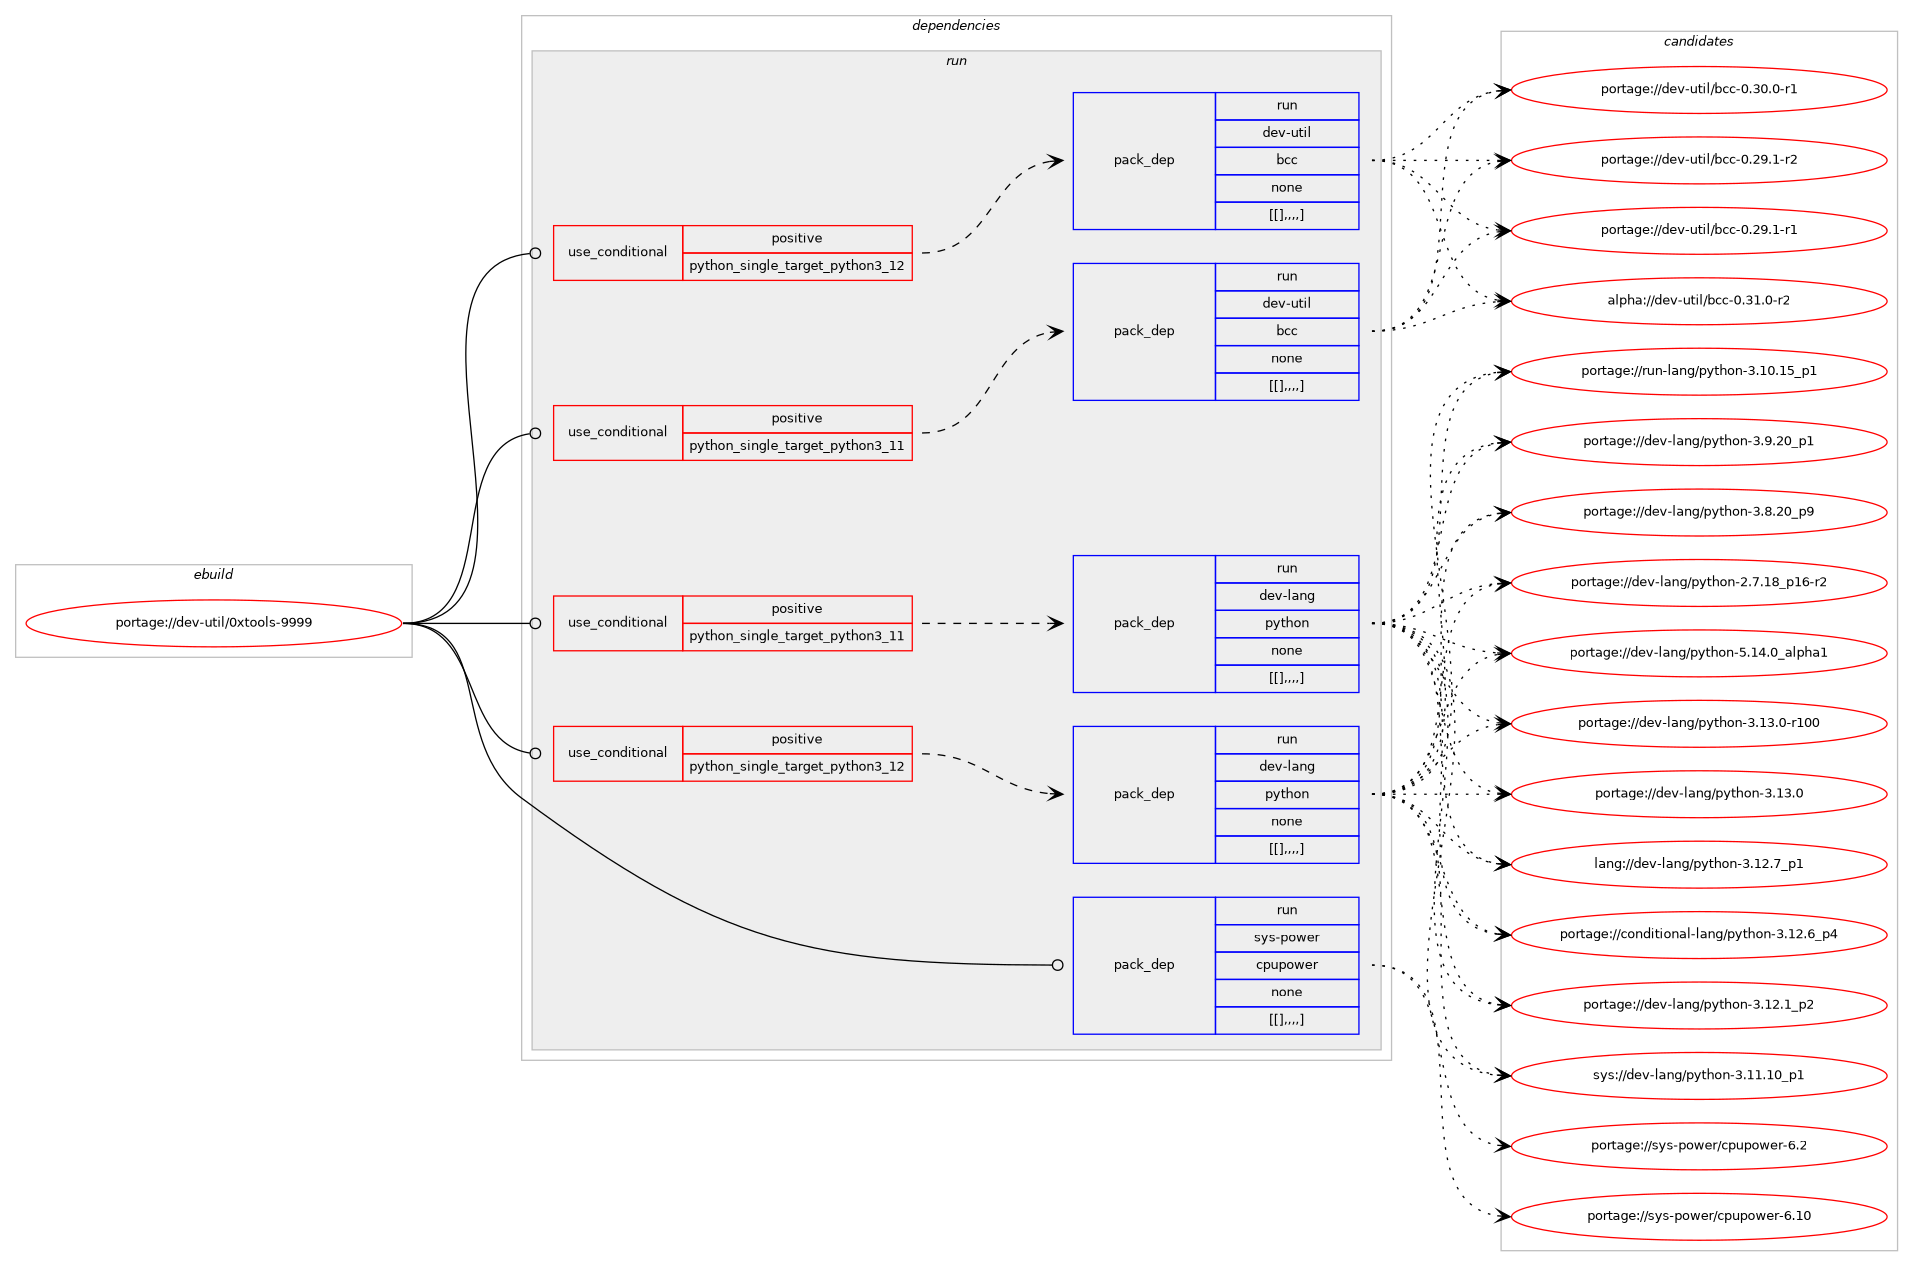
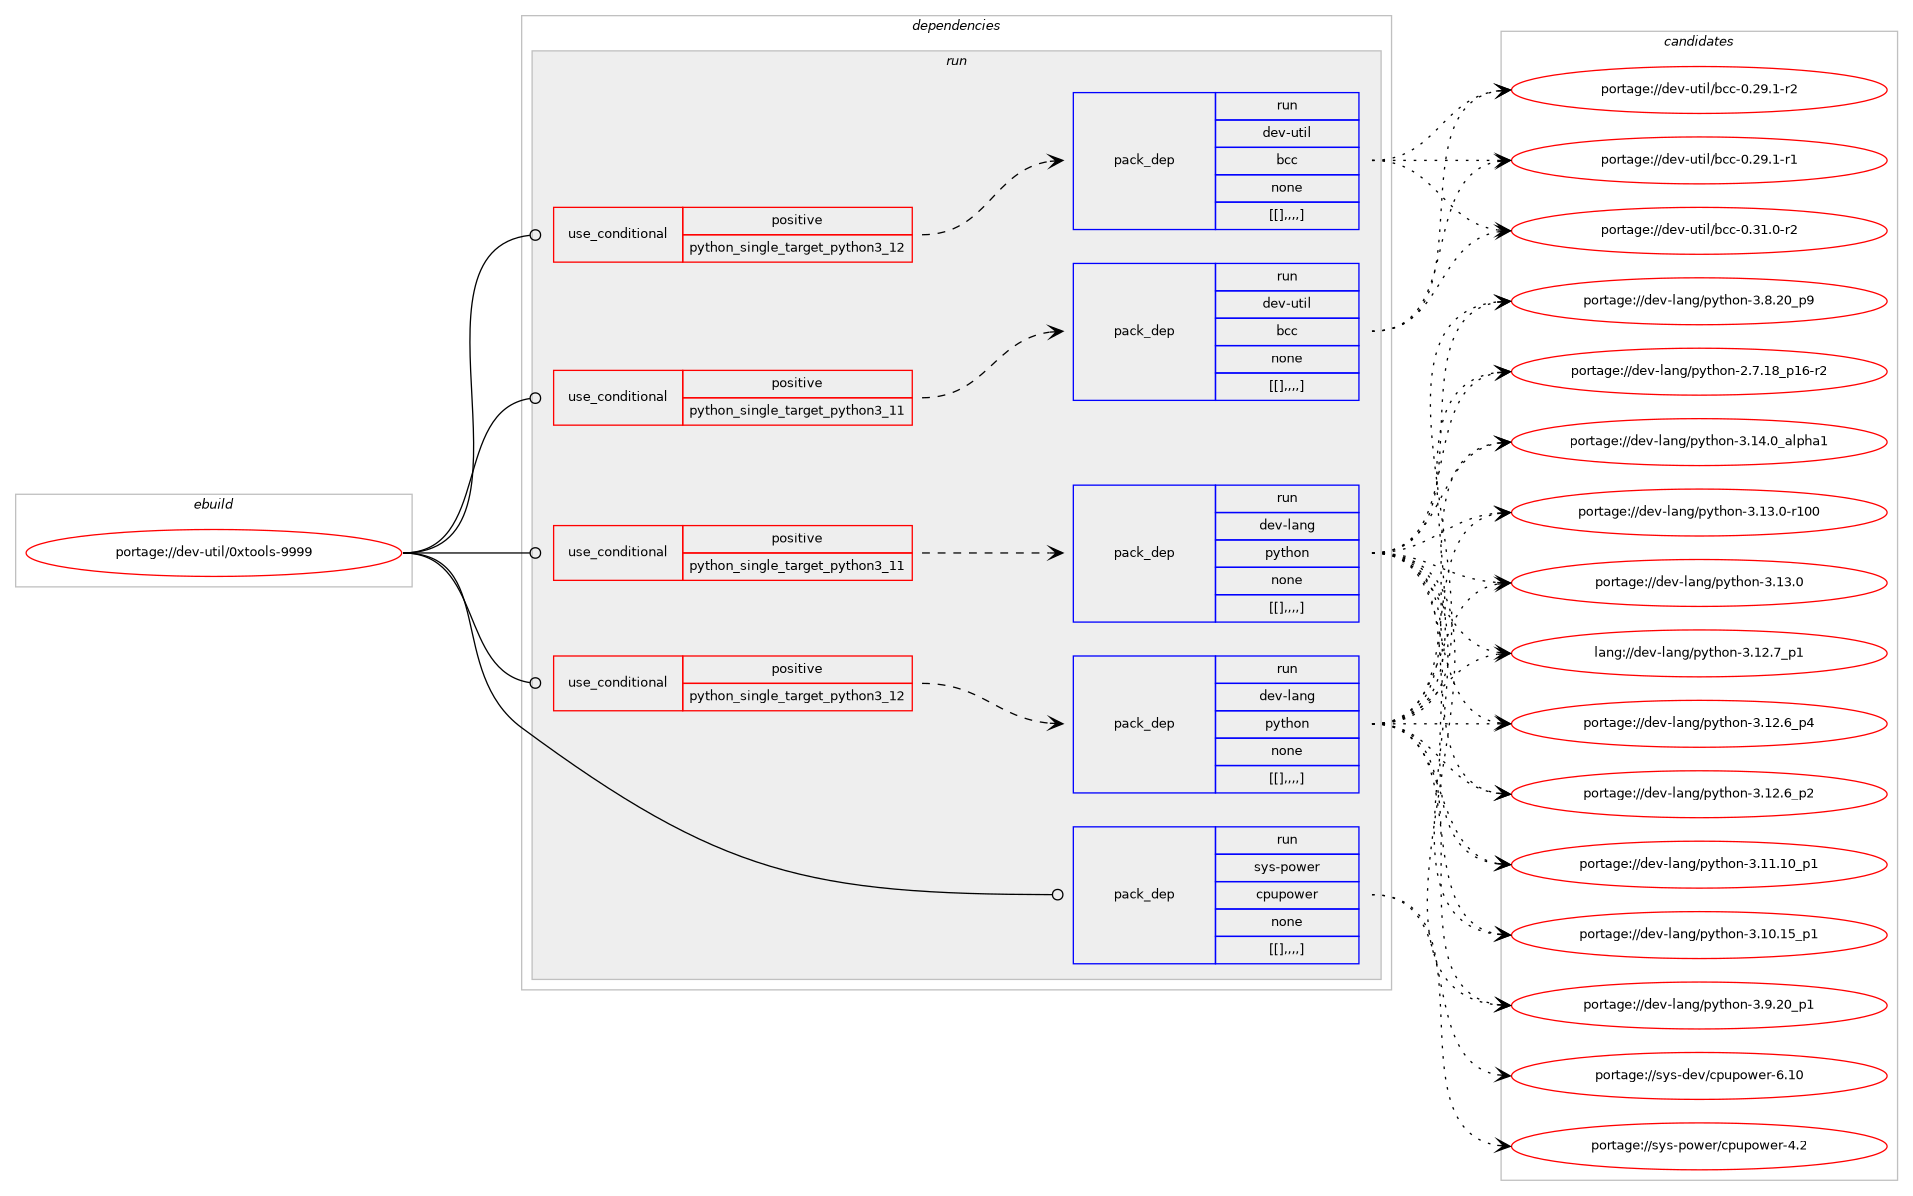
  digraph {
    compound=true
    concentrate=true
    fontname=Helvetica
    fontsize=10
    newrank=true
    rankdir=LR
    ranksep=1.5
    node [color=red fontname=Helvetica fontsize=10]
    edge [arrowhead=vee headport=w style=dotted tailport=e weight=100]
    n1 [label="portage://dev-util/0xtools-9999" width=4]
    n2 [color=blue label=<<TABLE BORDER="0" CELLBORDER="1" CELLSPACING="0" CELLPADDING="4" WIDTH="220"><TR><TD ROWSPAN="6" CELLPADDING="30">pack_dep</TD></TR><TR><TD WIDTH="110">run</TD></TR><TR><TD>dev-lang</TD></TR><TR><TD>python</TD></TR><TR><TD>none</TD></TR><TR><TD>[[],,,,]</TD></TR></TABLE>> shape=none]
    n3 [label=<<TABLE BORDER="0" CELLBORDER="1" CELLSPACING="0" CELLPADDING="4"><TR><TD ROWSPAN="3" CELLPADDING="10">use_conditional</TD></TR><TR><TD>positive</TD></TR><TR><TD>python_single_target_python3_11</TD></TR></TABLE>> shape=none]
    n4 [color=blue label=<<TABLE BORDER="0" CELLBORDER="1" CELLSPACING="0" CELLPADDING="4" WIDTH="220"><TR><TD ROWSPAN="6" CELLPADDING="30">pack_dep</TD></TR><TR><TD WIDTH="110">run</TD></TR><TR><TD>dev-util</TD></TR><TR><TD>bcc</TD></TR><TR><TD>none</TD></TR><TR><TD>[[],,,,]</TD></TR></TABLE>> shape=none]
    n5 [label=<<TABLE BORDER="0" CELLBORDER="1" CELLSPACING="0" CELLPADDING="4"><TR><TD ROWSPAN="3" CELLPADDING="10">use_conditional</TD></TR><TR><TD>positive</TD></TR><TR><TD>python_single_target_python3_11</TD></TR></TABLE>> shape=none]
    n6 [color=blue label=<<TABLE BORDER="0" CELLBORDER="1" CELLSPACING="0" CELLPADDING="4" WIDTH="220"><TR><TD ROWSPAN="6" CELLPADDING="30">pack_dep</TD></TR><TR><TD WIDTH="110">run</TD></TR><TR><TD>dev-lang</TD></TR><TR><TD>python</TD></TR><TR><TD>none</TD></TR><TR><TD>[[],,,,]</TD></TR></TABLE>> shape=none]
    n7 [label=<<TABLE BORDER="0" CELLBORDER="1" CELLSPACING="0" CELLPADDING="4"><TR><TD ROWSPAN="3" CELLPADDING="10">use_conditional</TD></TR><TR><TD>positive</TD></TR><TR><TD>python_single_target_python3_12</TD></TR></TABLE>> shape=none]
    n8 [color=blue label=<<TABLE BORDER="0" CELLBORDER="1" CELLSPACING="0" CELLPADDING="4" WIDTH="220"><TR><TD ROWSPAN="6" CELLPADDING="30">pack_dep</TD></TR><TR><TD WIDTH="110">run</TD></TR><TR><TD>dev-util</TD></TR><TR><TD>bcc</TD></TR><TR><TD>none</TD></TR><TR><TD>[[],,,,]</TD></TR></TABLE>> shape=none]
    n9 [label=<<TABLE BORDER="0" CELLBORDER="1" CELLSPACING="0" CELLPADDING="4"><TR><TD ROWSPAN="3" CELLPADDING="10">use_conditional</TD></TR><TR><TD>positive</TD></TR><TR><TD>python_single_target_python3_12</TD></TR></TABLE>> shape=none]
    n10 [color=blue label=<<TABLE BORDER="0" CELLBORDER="1" CELLSPACING="0" CELLPADDING="4" WIDTH="220"><TR><TD ROWSPAN="6" CELLPADDING="30">pack_dep</TD></TR><TR><TD WIDTH="110">run</TD></TR><TR><TD>sys-power</TD></TR><TR><TD>cpupower</TD></TR><TR><TD>none</TD></TR><TR><TD>[[],,,,]</TD></TR></TABLE>> shape=none]
-   n11 [label="portage://dev-lang/python-5.14.0_alpha1" width=4]
+   n11 [label="portage://dev-lang/python-3.14.0_alpha1" width=4]
    n12 [label="portage://dev-lang/python-3.13.0-r100" width=4]
    n13 [label="portage://dev-lang/python-3.13.0" width=4]
    n14 [label="lang://dev-lang/python-3.12.7_p1" width=4]
-   n15 [label="portage://conditional-lang/python-3.12.6_p4" width=4]
-   n16 [label="portage://dev-lang/python-3.12.1_p2" width=4]
-   n17 [label="sys://dev-lang/python-3.11.10_p1" width=4]
-   n18 [label="portage://run-lang/python-3.10.15_p1" width=4]
+   n15 [label="portage://dev-lang/python-3.12.6_p4" width=4]
+   n16 [label="portage://dev-lang/python-3.12.6_p2" width=4]
+   n17 [label="portage://dev-lang/python-3.11.10_p1" width=4]
+   n18 [label="portage://dev-lang/python-3.10.15_p1" width=4]
    n19 [label="portage://dev-lang/python-3.9.20_p1" width=4]
    n20 [label="portage://dev-lang/python-3.8.20_p9" width=4]
    n21 [label="portage://dev-lang/python-2.7.18_p16-r2" width=4]
-   n22 [label="alpha://dev-util/bcc-0.31.0-r2" width=4]
-   n23 [label="portage://dev-util/bcc-0.30.0-r1" width=4]
+   n22 [label="portage://dev-util/bcc-0.31.0-r2" width=4]
    n24 [label="portage://dev-util/bcc-0.29.1-r2" width=4]
    n25 [label="portage://dev-util/bcc-0.29.1-r1" width=4]
-   n26 [label="portage://sys-power/cpupower-6.10" width=4]
-   n27 [label="portage://sys-power/cpupower-6.2" width=4]
+   n26 [label="portage://sys-dev/cpupower-6.10" width=4]
+   n27 [label="portage://sys-power/cpupower-4.2" width=4]
    subgraph cluster_1 {
      color=gray
      label=<<i>ebuild</i>>
      n1
    }
    subgraph cluster_2 {
      color=gray
      label=<<i>dependencies</i>>
      subgraph cluster_3 {
        color=gray
        fillcolor="#eeeeee"
        label=<<i>compile</i>>
        style=filled
      }
      subgraph cluster_4 {
        color=gray
        fillcolor="#eeeeee"
        label=<<i>compile and run</i>>
        style=filled
      }
      subgraph cluster_5 {
        color=gray
        fillcolor="#eeeeee"
        label=<<i>run</i>>
        style=filled
        subgraph sub_6 {
          color=gray
          fillcolor="#eeeeee"
          label=<<i>run</i>>
          style=filled
          n3
          subgraph sub_7 {
            color=gray
            fillcolor="#eeeeee"
            label=<<i>run</i>>
            style=filled
            n2
          }
        }
        subgraph sub_8 {
          color=gray
          fillcolor="#eeeeee"
          label=<<i>run</i>>
          style=filled
          n5
          subgraph sub_9 {
            color=gray
            fillcolor="#eeeeee"
            label=<<i>run</i>>
            style=filled
            n4
          }
        }
        subgraph sub_10 {
          color=gray
          fillcolor="#eeeeee"
          label=<<i>run</i>>
          style=filled
          n7
          subgraph sub_11 {
            color=gray
            fillcolor="#eeeeee"
            label=<<i>run</i>>
            style=filled
            n6
          }
        }
        subgraph sub_12 {
          color=gray
          fillcolor="#eeeeee"
          label=<<i>run</i>>
          style=filled
          n9
          subgraph sub_13 {
            color=gray
            fillcolor="#eeeeee"
            label=<<i>run</i>>
            style=filled
            n8
          }
        }
        subgraph sub_14 {
          color=gray
          fillcolor="#eeeeee"
          label=<<i>run</i>>
          style=filled
          n10
        }
      }
    }
    subgraph cluster_15 {
      color=gray
      label=<<i>candidates</i>>
      rank=same
      subgraph sub_16 {
        color=black
        label=<<i>candidates</i>>
        nodesep=1
        rank=same
        n11
        n12
        n13
        n14
        n15
        n16
        n17
        n18
        n19
        n20
        n21
      }
      subgraph sub_17 {
        color=black
        label=<<i>candidates</i>>
        nodesep=1
        rank=same
        n22
-       n23
        n24
        n25
      }
      subgraph sub_18 {
        color=black
        label=<<i>candidates</i>>
        nodesep=1
        rank=same
        n11
        n12
        n13
        n14
        n15
        n16
        n17
        n18
        n19
        n20
        n21
      }
      subgraph sub_19 {
        color=black
        label=<<i>candidates</i>>
        nodesep=1
        rank=same
        n22
-       n23
        n24
        n25
      }
      subgraph sub_20 {
        color=black
        label=<<i>candidates</i>>
        nodesep=1
        rank=same
        n26
        n27
      }
    }
    n1 -> n3 [arrowhead=odot style=solid weight=20]
    n1 -> n5 [arrowhead=odot style=solid weight=20]
    n1 -> n7 [arrowhead=odot style=solid weight=20]
    n1 -> n9 [arrowhead=odot style=solid weight=20]
    n1 -> n10 [arrowhead=odot style=solid weight=20]
    n2 -> n11
    n2 -> n12
    n2 -> n13
    n2 -> n14
    n2 -> n15
    n2 -> n16
    n2 -> n17
    n2 -> n18
    n2 -> n19
    n2 -> n20
    n2 -> n21
    n3 -> n2 [style=dashed weight=20]
    n4 -> n22
-   n4 -> n23
    n4 -> n24
    n4 -> n25
    n5 -> n4 [style=dashed weight=20]
    n6 -> n11
    n6 -> n12
    n6 -> n13
    n6 -> n14
    n6 -> n15
    n6 -> n16
    n6 -> n17
    n6 -> n18
    n6 -> n19
    n6 -> n20
    n6 -> n21
    n7 -> n6 [style=dashed weight=20]
    n8 -> n22
-   n8 -> n23
    n8 -> n24
    n8 -> n25
    n9 -> n8 [style=dashed weight=20]
    n10 -> n26
    n10 -> n27
  }
